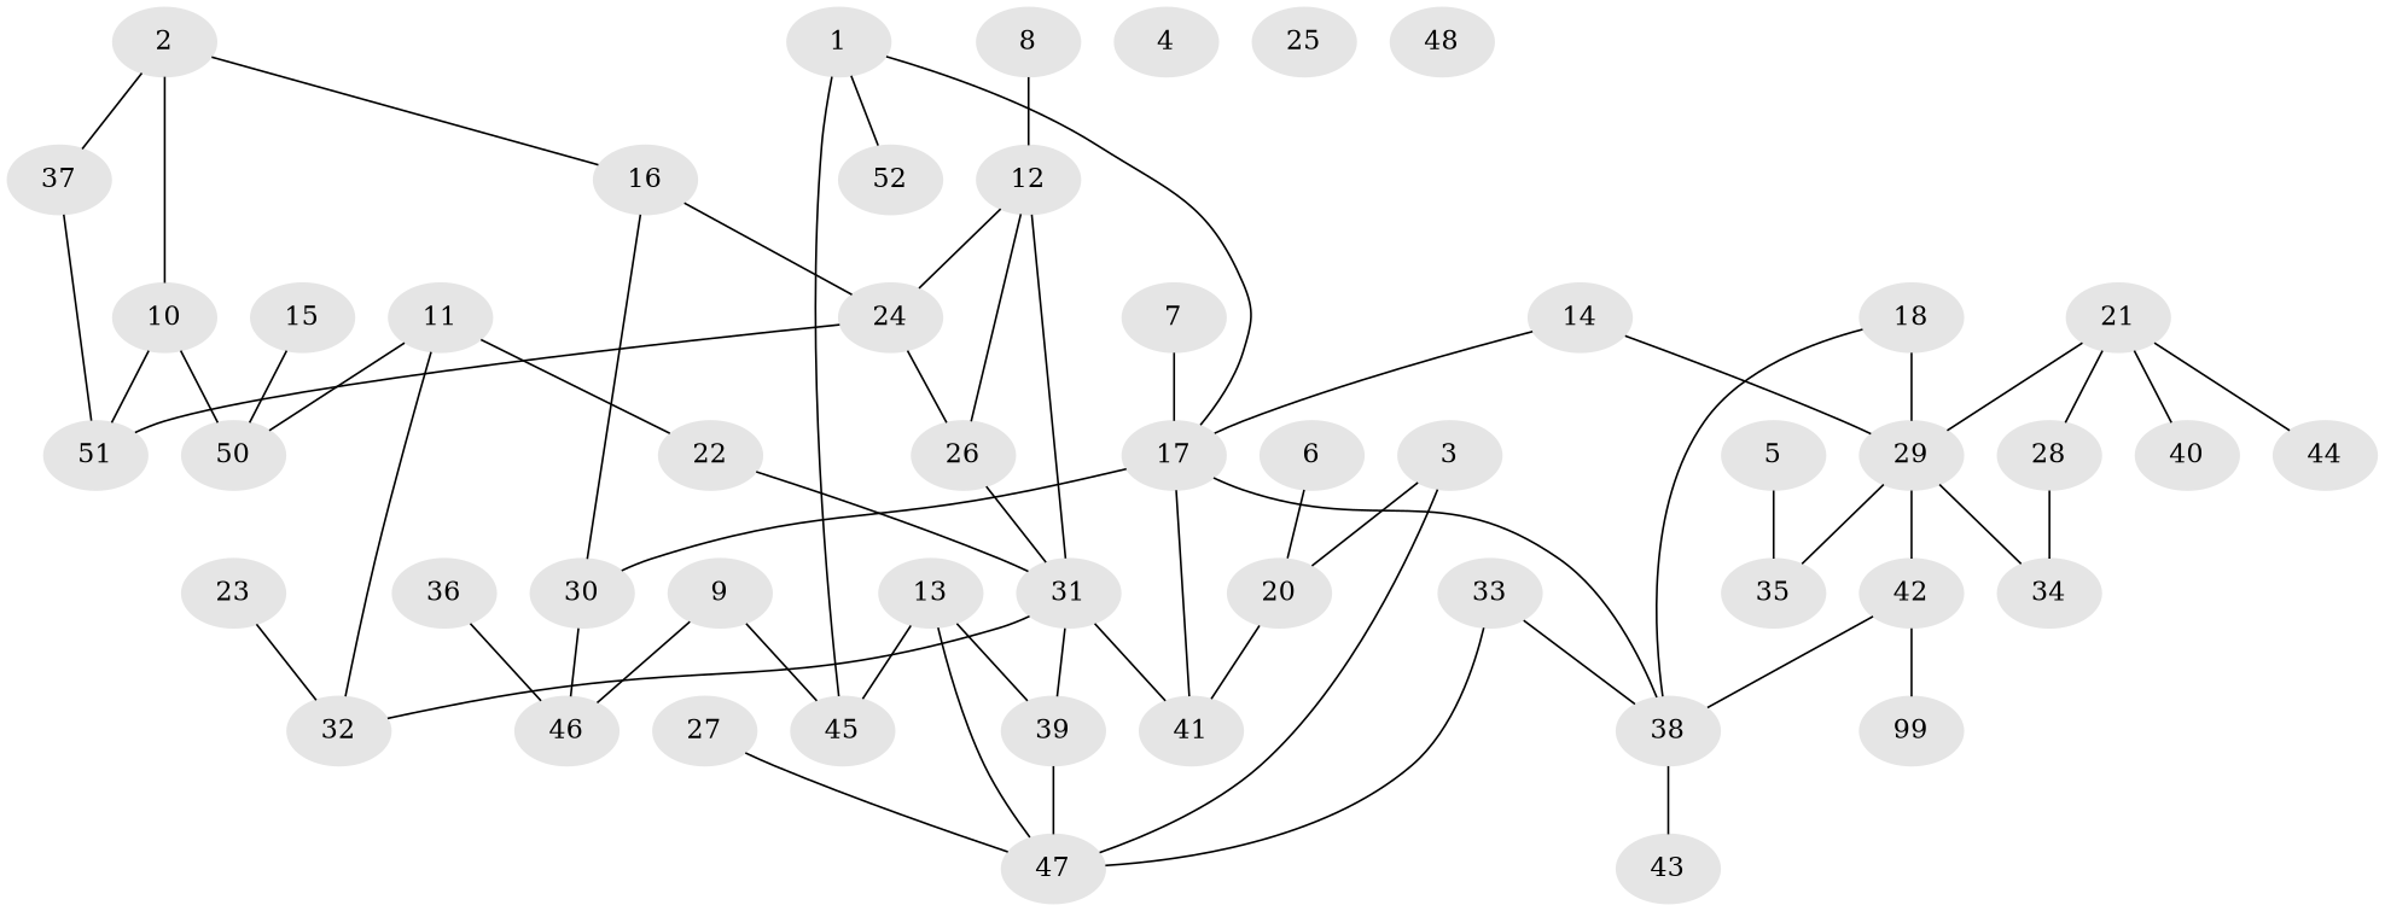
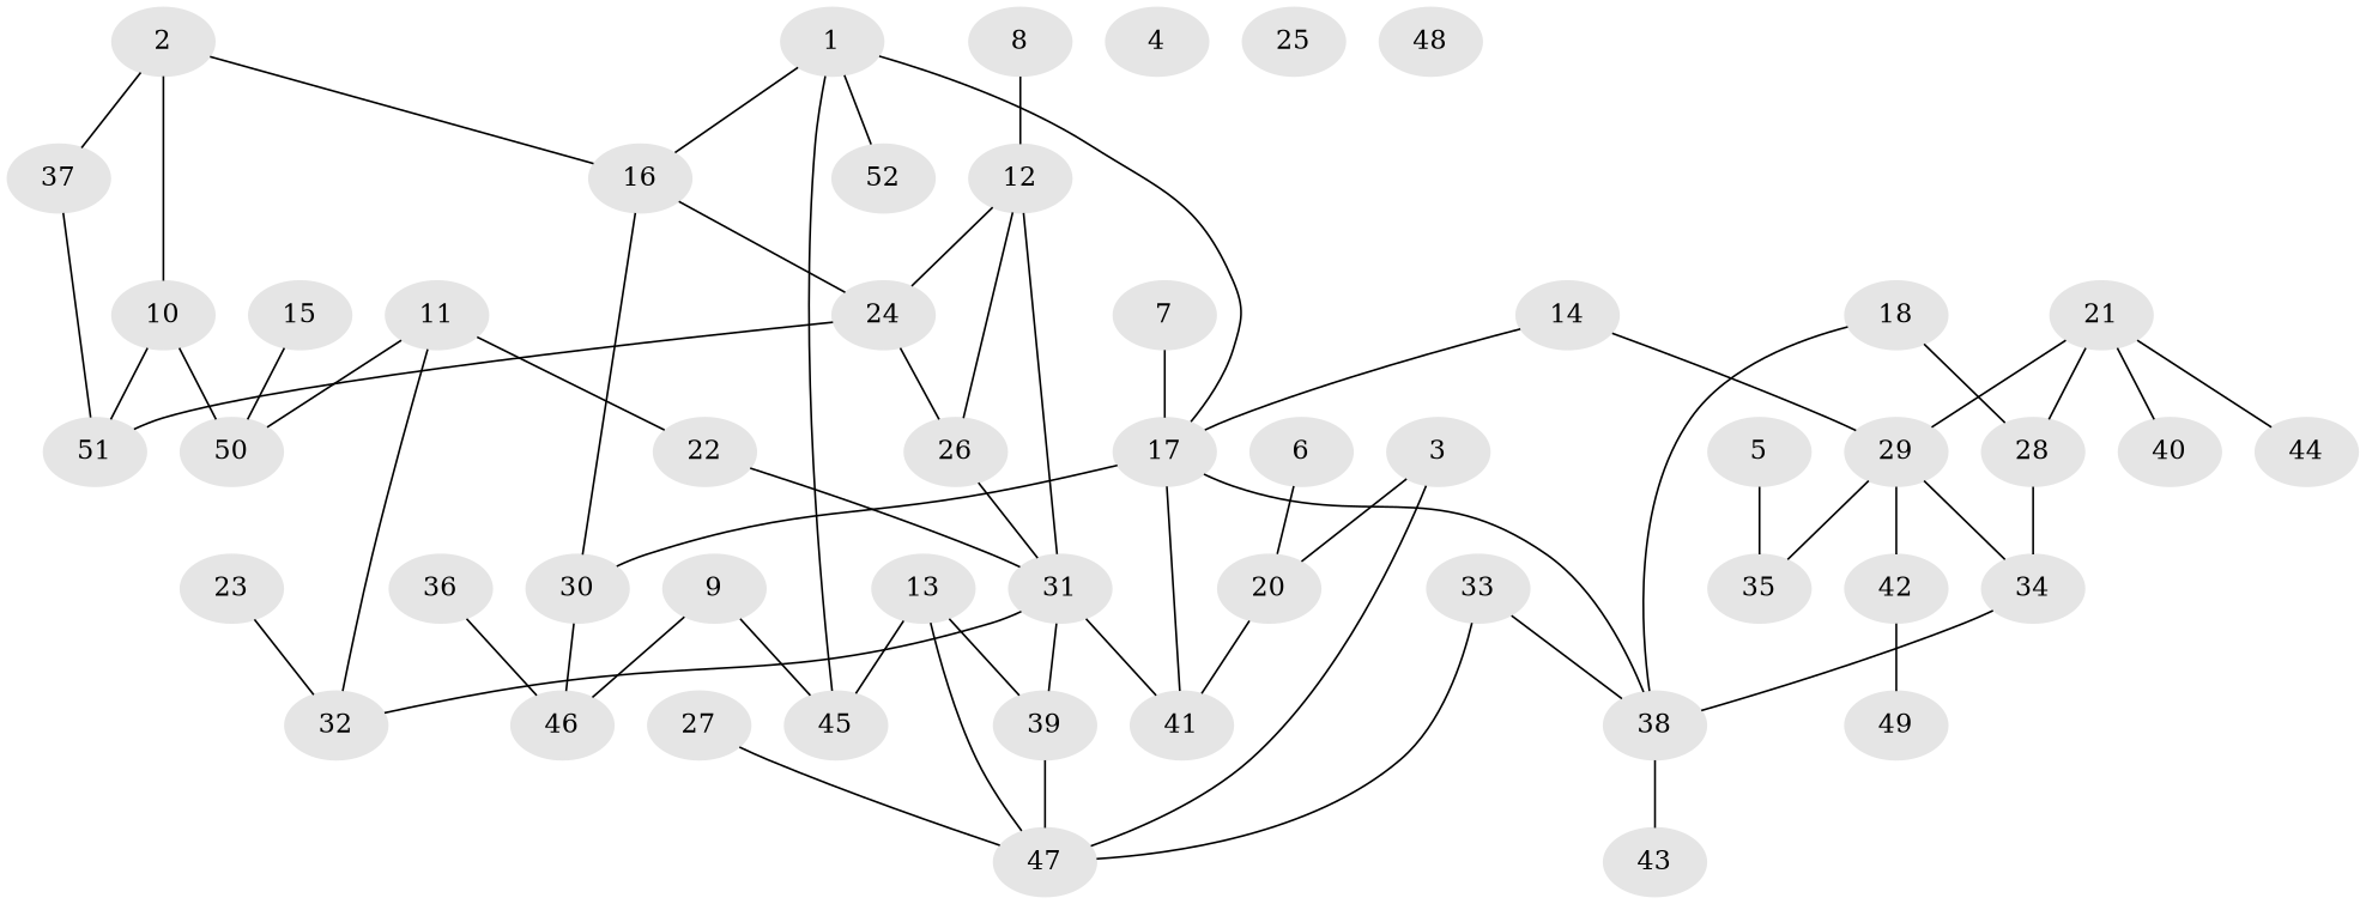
  graph {
    node [color=gray90 style=filled]
    1
    16
    17
    45
    52
    24
    30
    38
    41
    2
    10
    37
    50
    51
    3
    20
    47
    4
    5
    35
    6
    7
    8
    12
    26
    31
    9
    46
    11
    22
    32
    39
    13
    14
    29
    34
    42
    15
    43
    18
    21
    28
    40
    44
    23
    25
    27
-   49 [label=99]
+   49
    33
    36
    48
+   1 -- 16
    1 -- 17
    1 -- 45
    1 -- 52
    16 -- 24
    16 -- 30
    17 -- 30
    17 -- 38
    17 -- 41
    24 -- 51
    24 -- 26
    30 -- 46
    38 -- 43
    2 -- 16
    2 -- 10
    2 -- 37
    10 -- 50
    10 -- 51
    37 -- 51
    3 -- 20
    3 -- 47
    20 -- 41
    5 -- 35
    6 -- 20
    7 -- 17
    8 -- 12
    12 -- 24
    12 -- 26
    12 -- 31
    26 -- 31
    31 -- 41
    31 -- 32
    31 -- 39
    9 -- 45
    9 -- 46
    11 -- 50
    11 -- 22
    11 -- 32
    22 -- 31
    39 -- 47
    13 -- 45
    13 -- 47
    13 -- 39
    14 -- 17
    14 -- 29
    29 -- 35
    29 -- 34
    29 -- 42
-   42 -- 38
+   34 -- 38
    42 -- 49
    15 -- 50
    18 -- 38
-   18 -- 29
+   18 -- 28
    21 -- 29
    21 -- 28
    21 -- 40
    21 -- 44
    28 -- 34
    23 -- 32
    27 -- 47
    33 -- 38
    33 -- 47
    36 -- 46
  }
